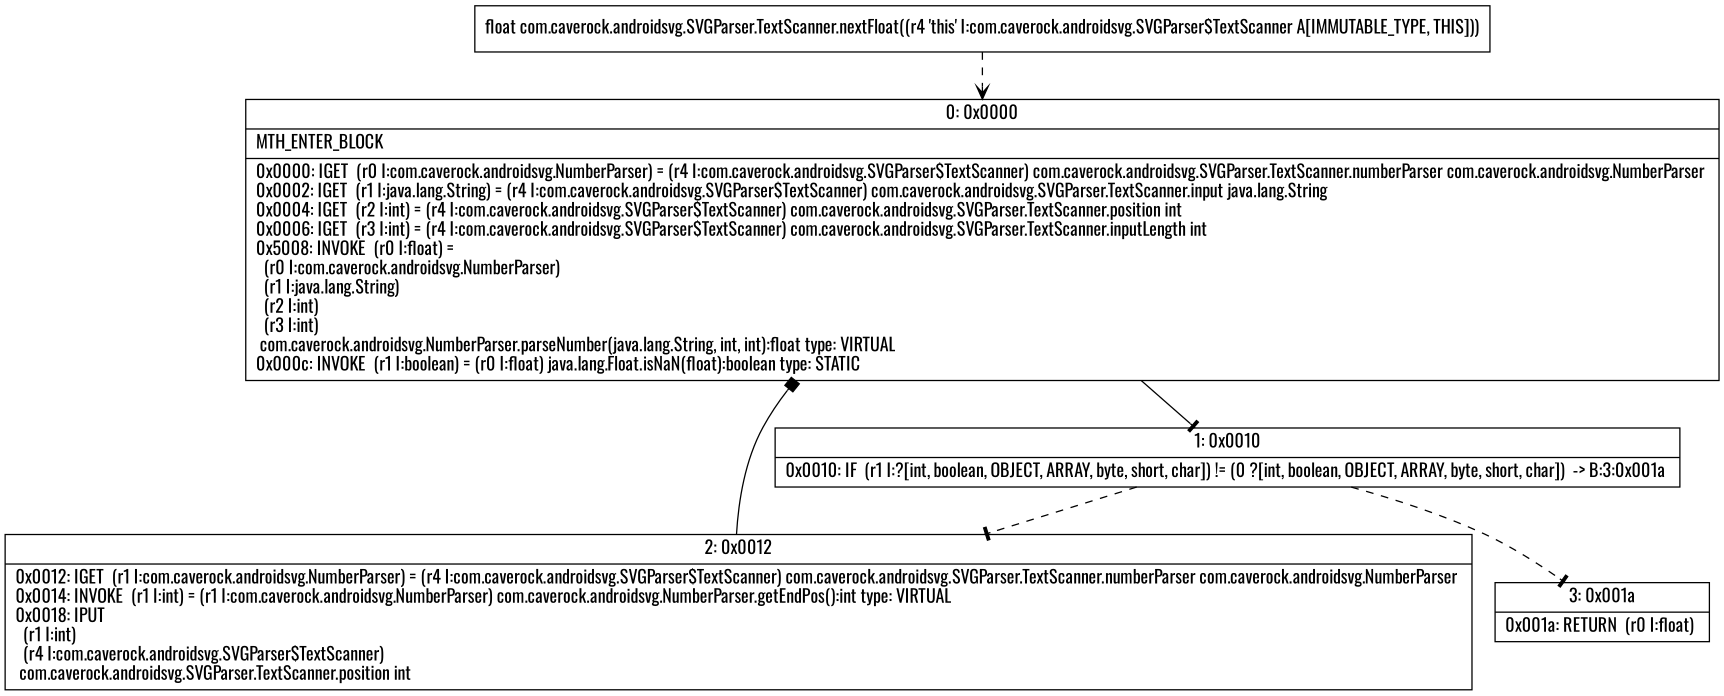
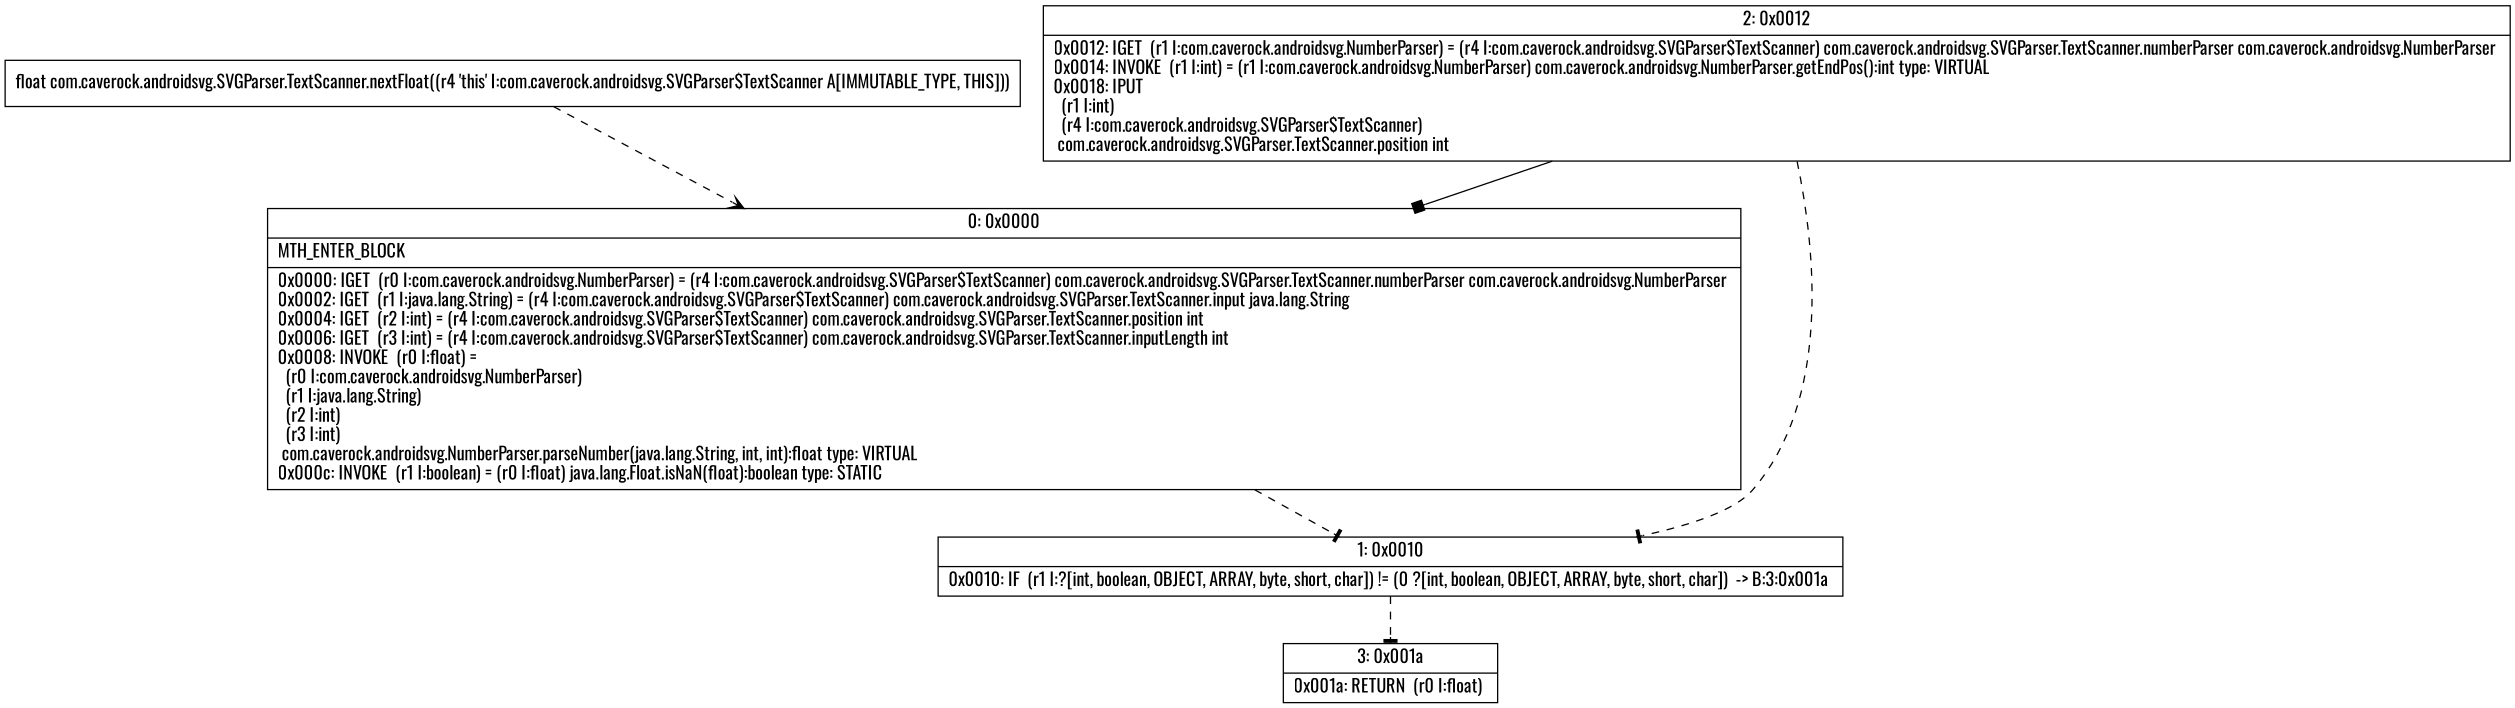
  digraph {
    fontname=Oswald
    node [fontname=Oswald shape=record]
    edge [arrowhead=tee fontname=Oswald style=dashed]
-   n1 [label="{0\:\ 0x0000|MTH_ENTER_BLOCK\l|0x0000: IGET  (r0 I:com.caverock.androidsvg.NumberParser) = (r4 I:com.caverock.androidsvg.SVGParser$TextScanner) com.caverock.androidsvg.SVGParser.TextScanner.numberParser com.caverock.androidsvg.NumberParser \l0x0002: IGET  (r1 I:java.lang.String) = (r4 I:com.caverock.androidsvg.SVGParser$TextScanner) com.caverock.androidsvg.SVGParser.TextScanner.input java.lang.String \l0x0004: IGET  (r2 I:int) = (r4 I:com.caverock.androidsvg.SVGParser$TextScanner) com.caverock.androidsvg.SVGParser.TextScanner.position int \l0x0006: IGET  (r3 I:int) = (r4 I:com.caverock.androidsvg.SVGParser$TextScanner) com.caverock.androidsvg.SVGParser.TextScanner.inputLength int \l0x5008: INVOKE  (r0 I:float) = \l  (r0 I:com.caverock.androidsvg.NumberParser)\l  (r1 I:java.lang.String)\l  (r2 I:int)\l  (r3 I:int)\l com.caverock.androidsvg.NumberParser.parseNumber(java.lang.String, int, int):float type: VIRTUAL \l0x000c: INVOKE  (r1 I:boolean) = (r0 I:float) java.lang.Float.isNaN(float):boolean type: STATIC \l}"]
+   n1 [label="{0\:\ 0x0000|MTH_ENTER_BLOCK\l|0x0000: IGET  (r0 I:com.caverock.androidsvg.NumberParser) = (r4 I:com.caverock.androidsvg.SVGParser$TextScanner) com.caverock.androidsvg.SVGParser.TextScanner.numberParser com.caverock.androidsvg.NumberParser \l0x0002: IGET  (r1 I:java.lang.String) = (r4 I:com.caverock.androidsvg.SVGParser$TextScanner) com.caverock.androidsvg.SVGParser.TextScanner.input java.lang.String \l0x0004: IGET  (r2 I:int) = (r4 I:com.caverock.androidsvg.SVGParser$TextScanner) com.caverock.androidsvg.SVGParser.TextScanner.position int \l0x0006: IGET  (r3 I:int) = (r4 I:com.caverock.androidsvg.SVGParser$TextScanner) com.caverock.androidsvg.SVGParser.TextScanner.inputLength int \l0x0008: INVOKE  (r0 I:float) = \l  (r0 I:com.caverock.androidsvg.NumberParser)\l  (r1 I:java.lang.String)\l  (r2 I:int)\l  (r3 I:int)\l com.caverock.androidsvg.NumberParser.parseNumber(java.lang.String, int, int):float type: VIRTUAL \l0x000c: INVOKE  (r1 I:boolean) = (r0 I:float) java.lang.Float.isNaN(float):boolean type: STATIC \l}"]
    n2 [label="{1\:\ 0x0010|0x0010: IF  (r1 I:?[int, boolean, OBJECT, ARRAY, byte, short, char]) != (0 ?[int, boolean, OBJECT, ARRAY, byte, short, char])  \-\> B:3:0x001a \l}"]
    n3 [label="{2\:\ 0x0012|0x0012: IGET  (r1 I:com.caverock.androidsvg.NumberParser) = (r4 I:com.caverock.androidsvg.SVGParser$TextScanner) com.caverock.androidsvg.SVGParser.TextScanner.numberParser com.caverock.androidsvg.NumberParser \l0x0014: INVOKE  (r1 I:int) = (r1 I:com.caverock.androidsvg.NumberParser) com.caverock.androidsvg.NumberParser.getEndPos():int type: VIRTUAL \l0x0018: IPUT  \l  (r1 I:int)\l  (r4 I:com.caverock.androidsvg.SVGParser$TextScanner)\l com.caverock.androidsvg.SVGParser.TextScanner.position int \l}"]
    n4 [label="{3\:\ 0x001a|0x001a: RETURN  (r0 I:float) \l}"]
    n5 [label="{float com.caverock.androidsvg.SVGParser.TextScanner.nextFloat((r4 'this' I:com.caverock.androidsvg.SVGParser$TextScanner A[IMMUTABLE_TYPE, THIS])) }"]
-   n1 -> n2 [style=solid]
-   n2 -> n3
+   n1 -> n2
+   n3 -> n2
    n2 -> n4
    n3 -> n1 [arrowhead=box style=solid]
    n5 -> n1 [arrowhead=vee]
  }
